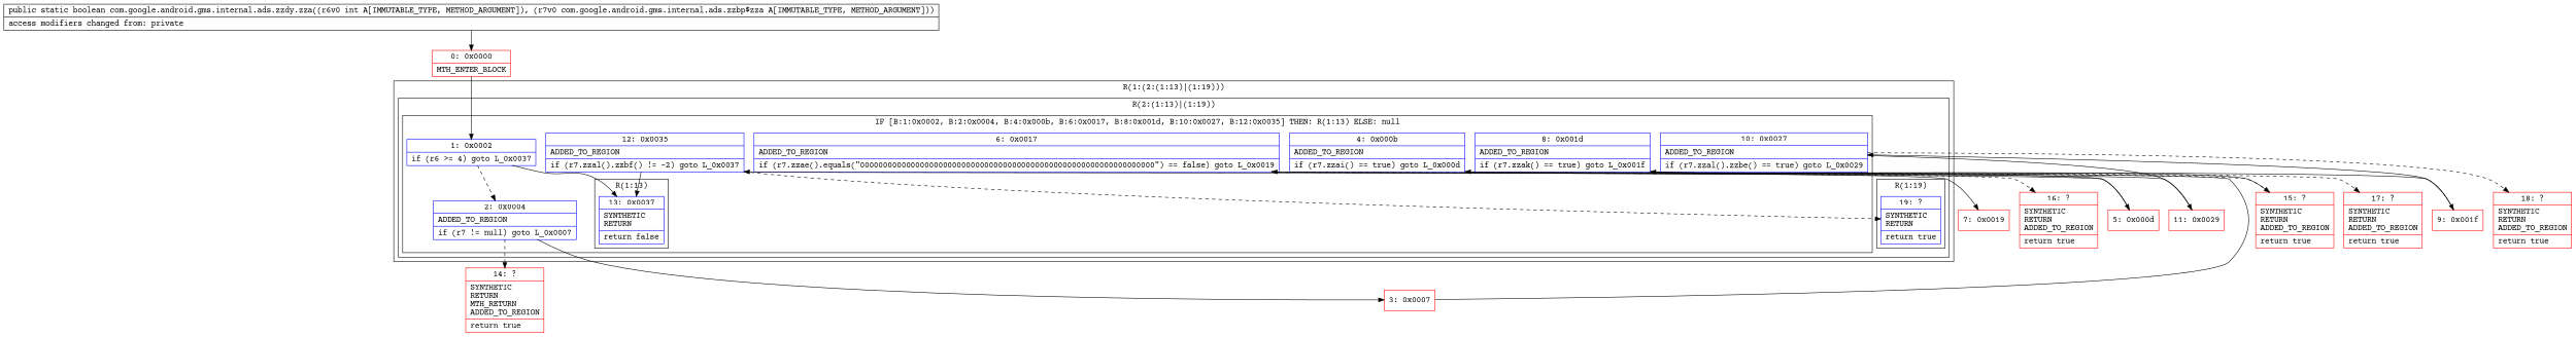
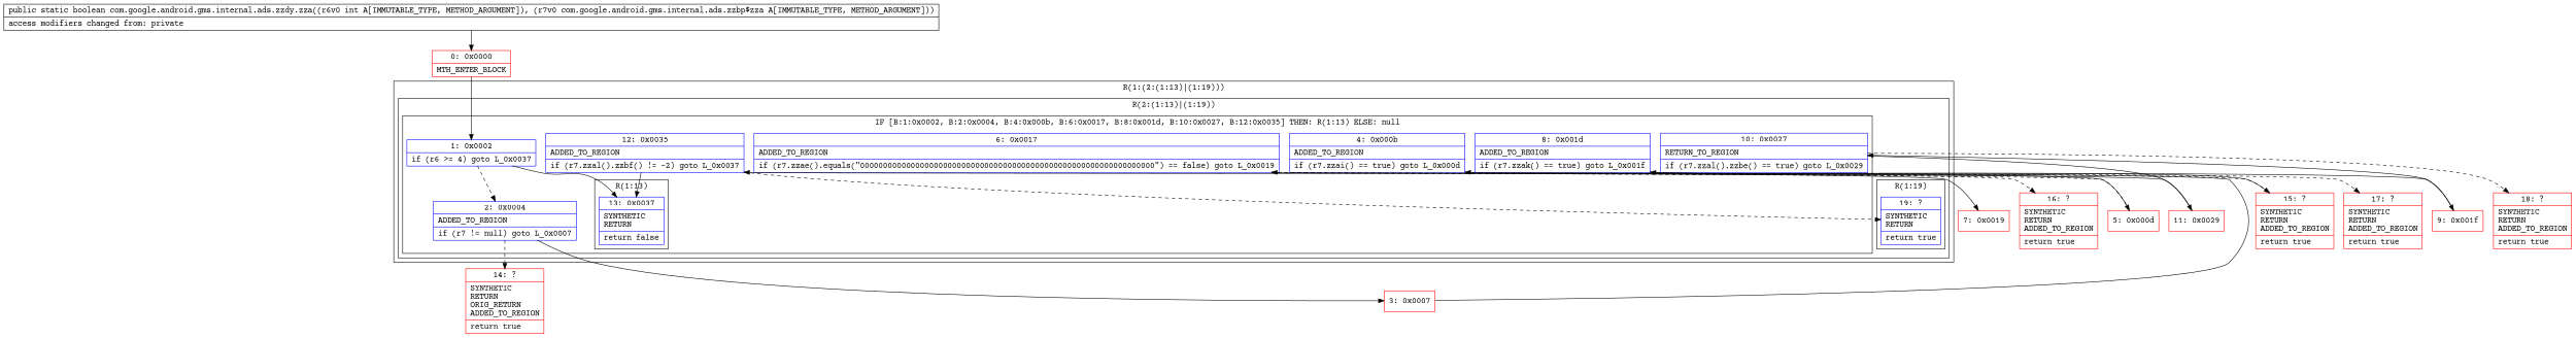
  digraph {
    fontname="Courier Prime"
    node [color=red fontname="Courier Prime" shape=record]
    edge [fontname="Courier Prime"]
    n1 [color=blue label="{13\:\ 0x0037|SYNTHETIC\lRETURN\l|return false\l}"]
    n2 [color=blue label="{1\:\ 0x0002|if (r6 \>= 4) goto L_0x0037\l}"]
    n3 [color=blue label="{2\:\ 0x0004|ADDED_TO_REGION\l|if (r7 != null) goto L_0x0007\l}"]
    n4 [color=blue label="{4\:\ 0x000b|ADDED_TO_REGION\l|if (r7.zzai() == true) goto L_0x000d\l}"]
    n5 [color=blue label="{6\:\ 0x0017|ADDED_TO_REGION\l|if (r7.zzae().equals(\"0000000000000000000000000000000000000000000000000000000000000000\") == false) goto L_0x0019\l}"]
    n6 [color=blue label="{8\:\ 0x001d|ADDED_TO_REGION\l|if (r7.zzak() == true) goto L_0x001f\l}"]
-   n7 [color=blue label="{10\:\ 0x0027|ADDED_TO_REGION\l|if (r7.zzal().zzbe() == true) goto L_0x0029\l}"]
+   n7 [color=blue label="{10\:\ 0x0027|RETURN_TO_REGION\l|if (r7.zzal().zzbe() == true) goto L_0x0029\l}"]
    n8 [color=blue label="{12\:\ 0x0035|ADDED_TO_REGION\l|if (r7.zzal().zzbf() != \-2) goto L_0x0037\l}"]
    n9 [color=blue label="{19\:\ ?|SYNTHETIC\lRETURN\l|return true\l}"]
    n10 [label="{3\:\ 0x0007}"]
-   n11 [label="{14\:\ ?|SYNTHETIC\lRETURN\lMTH_RETURN\lADDED_TO_REGION\l|return true\l}"]
+   n11 [label="{14\:\ ?|SYNTHETIC\lRETURN\lORIG_RETURN\lADDED_TO_REGION\l|return true\l}"]
    n12 [label="{5\:\ 0x000d}"]
    n13 [label="{15\:\ ?|SYNTHETIC\lRETURN\lADDED_TO_REGION\l|return true\l}"]
    n14 [label="{7\:\ 0x0019}"]
    n15 [label="{16\:\ ?|SYNTHETIC\lRETURN\lADDED_TO_REGION\l|return true\l}"]
    n16 [label="{9\:\ 0x001f}"]
    n17 [label="{17\:\ ?|SYNTHETIC\lRETURN\lADDED_TO_REGION\l|return true\l}"]
    n18 [label="{11\:\ 0x0029}"]
    n19 [label="{18\:\ ?|SYNTHETIC\lRETURN\lADDED_TO_REGION\l|return true\l}"]
    n20 [label="{0\:\ 0x0000|MTH_ENTER_BLOCK\l}"]
    n21 [label="{public static boolean com.google.android.gms.internal.ads.zzdy.zza((r6v0 int A[IMMUTABLE_TYPE, METHOD_ARGUMENT]), (r7v0 com.google.android.gms.internal.ads.zzbp$zza A[IMMUTABLE_TYPE, METHOD_ARGUMENT]))  | access modifiers changed from: private\l}" color=""]
    subgraph cluster_1 {
      label="R(1:(2:(1:13)|(1:19)))"
      subgraph cluster_2 {
        label="R(2:(1:13)|(1:19))"
        subgraph cluster_3 {
          label="IF [B:1:0x0002, B:2:0x0004, B:4:0x000b, B:6:0x0017, B:8:0x001d, B:10:0x0027, B:12:0x0035] THEN: R(1:13) ELSE: null"
          n2
          n3
          n4
          n5
          n6
          n7
          n8
          subgraph cluster_4 {
            label="R(1:13)"
            n1
          }
        }
        subgraph cluster_5 {
          label="R(1:19)"
          n9
        }
      }
    }
    n2 -> n1
    n2 -> n3 [style=dashed]
    n3 -> n10
    n3 -> n11 [style=dashed]
    n4 -> n12
    n4 -> n13 [style=dashed]
    n5 -> n14
    n5 -> n15 [style=dashed]
    n6 -> n16
    n6 -> n17 [style=dashed]
    n7 -> n18
    n7 -> n19 [style=dashed]
    n8 -> n1
    n8 -> n9 [style=dashed]
    n10 -> n4
-   n12 -> n5
+   n12 -> n5 [style=dashed]
    n13 -> n6
    n16 -> n7
    n18 -> n8
    n20 -> n2
    n21 -> n20
  }
